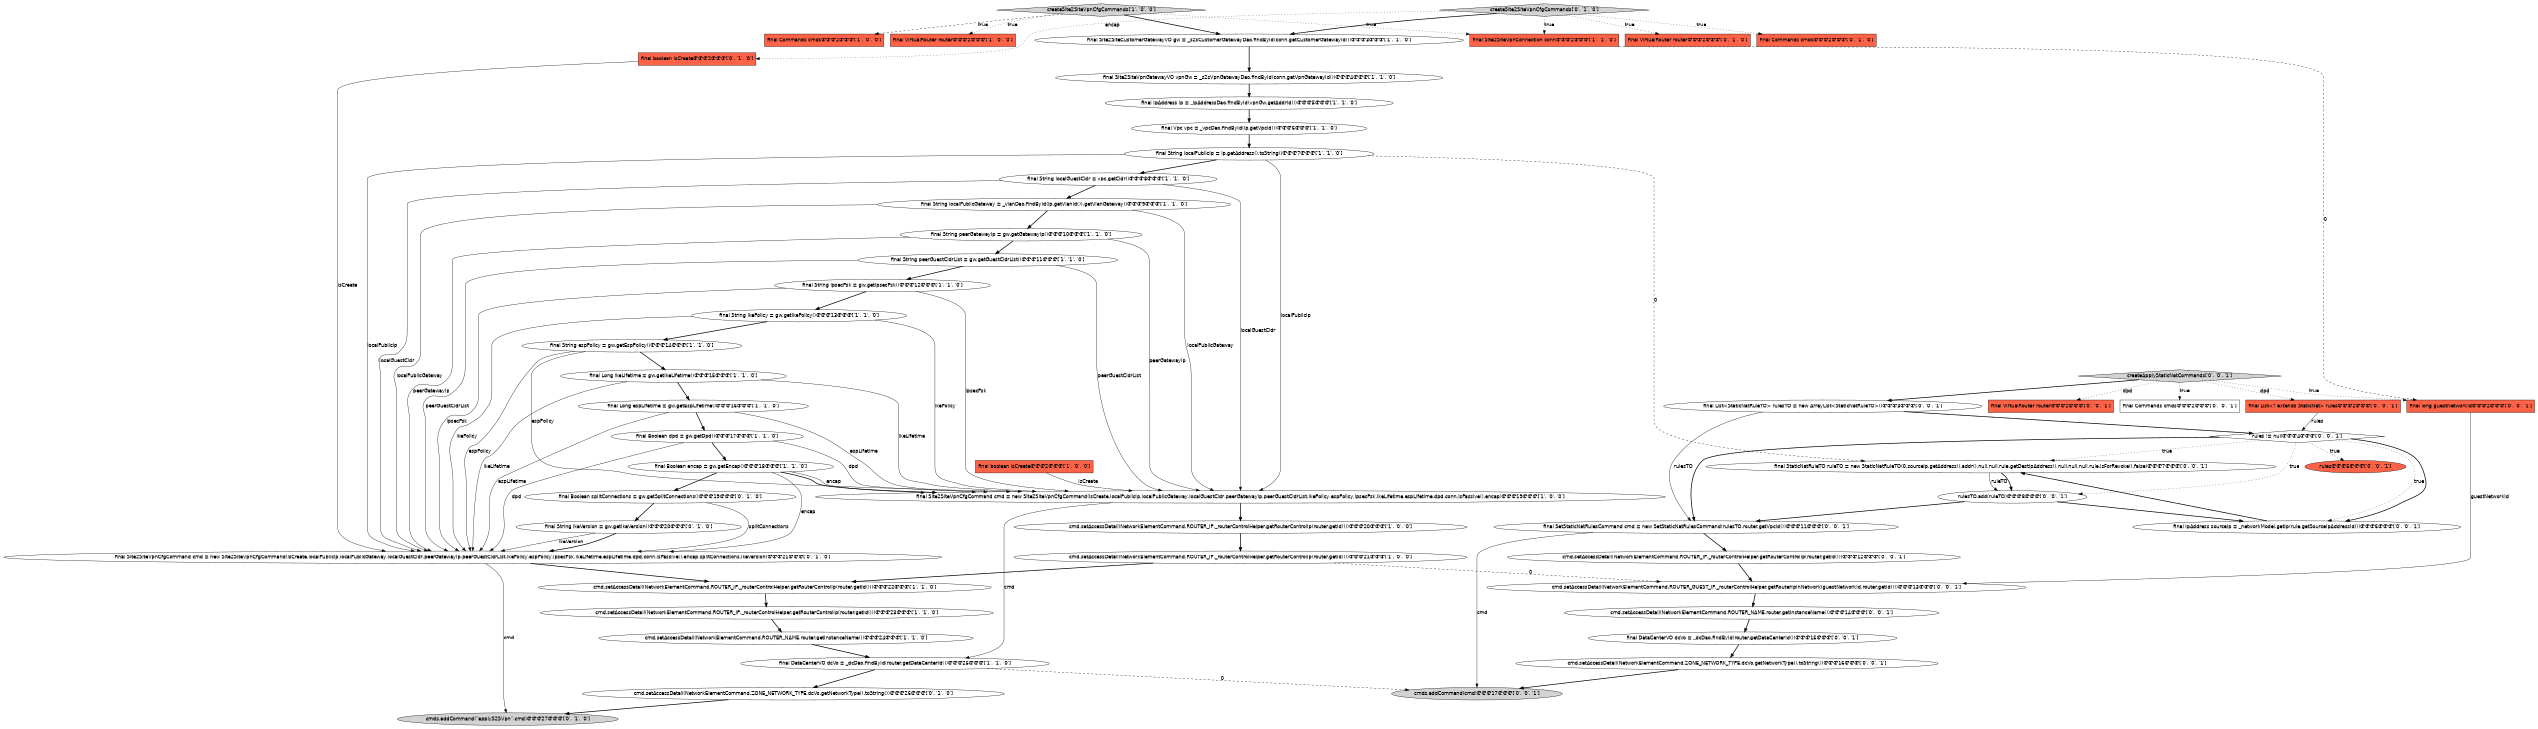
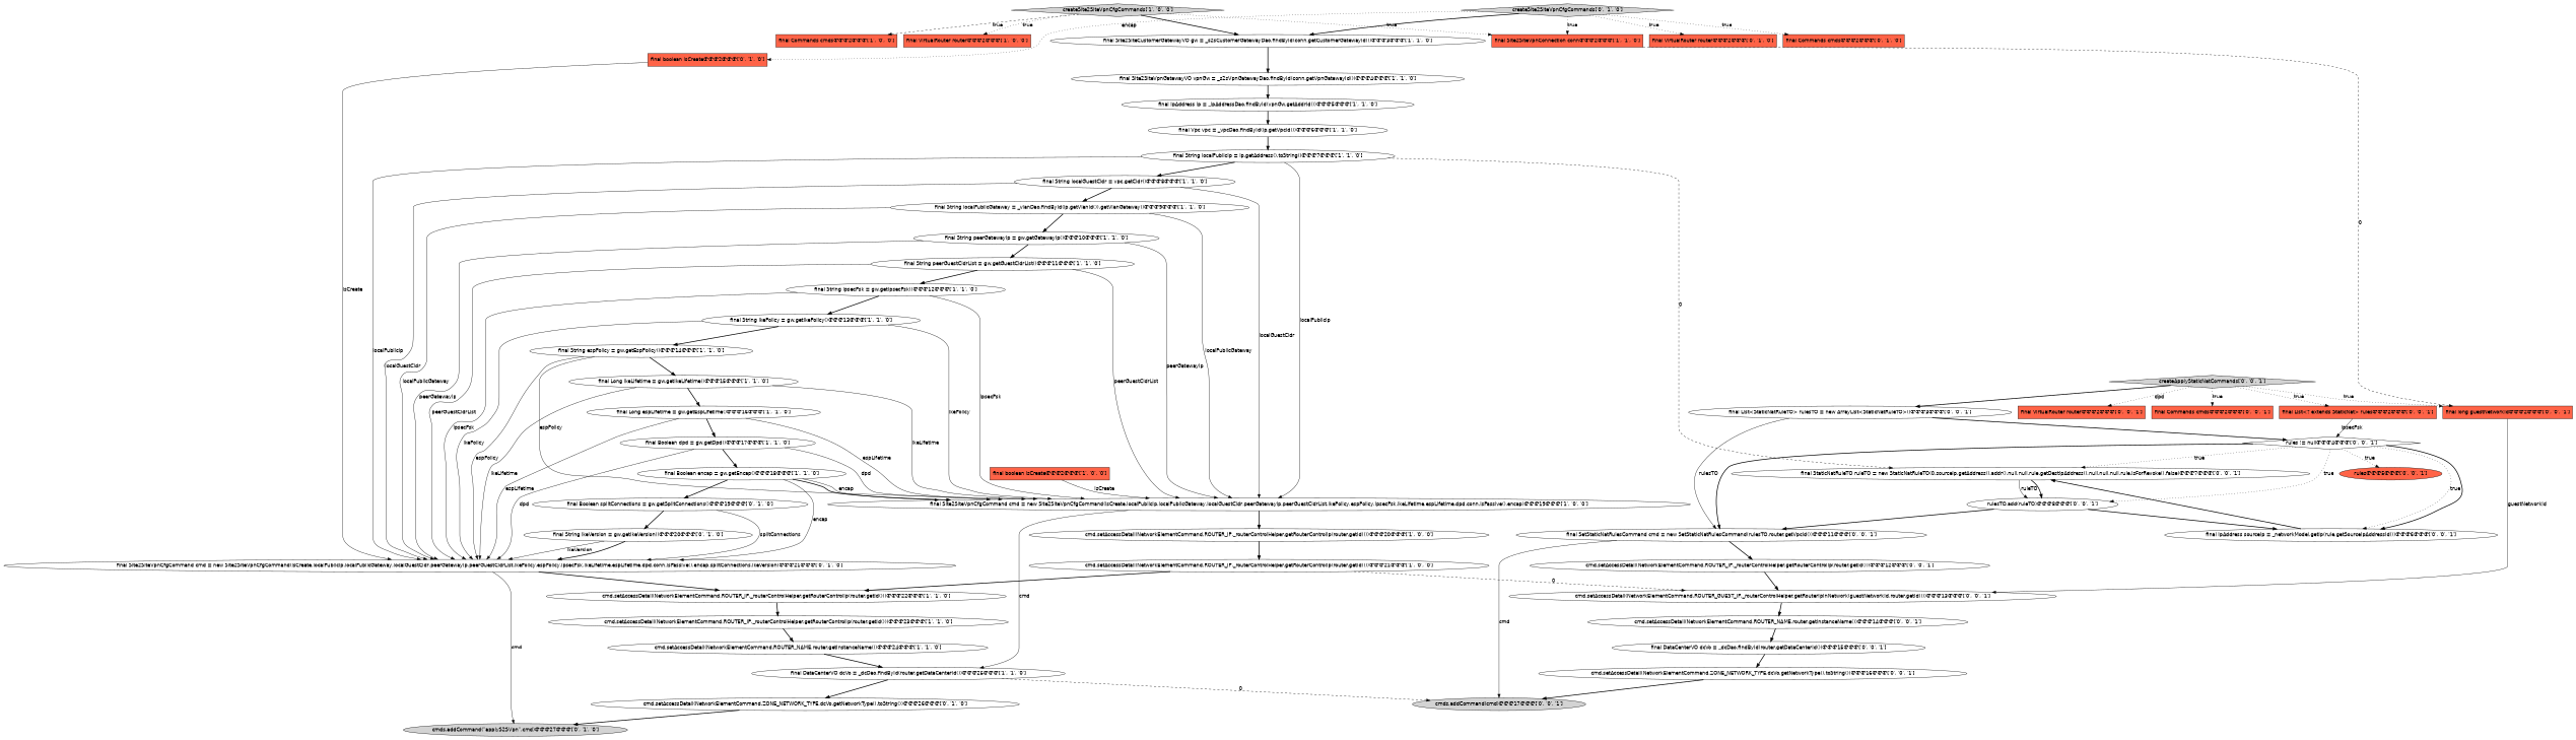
  digraph {
    fontname="DejaVu Sans"
    node [fillcolor=white fontname="DejaVu Sans" shape=ellipse style=filled]
    edge [fontname="DejaVu Sans" style=bold]
    n1 [label="final String ikePolicy = gw.getIkePolicy()@@@13@@@['1', '1', '0']"]
    n2 [label="final Site2SiteVpnCfgCommand cmd = new Site2SiteVpnCfgCommand(isCreate,localPublicIp,localPublicGateway,localGuestCidr,peerGatewayIp,peerGuestCidrList,ikePolicy,espPolicy,ipsecPsk,ikeLifetime,espLifetime,dpd,conn.isPassive(),encap)@@@19@@@['1', '0', '0']"]
    n3 [label="final Site2SiteVpnCfgCommand cmd = new Site2SiteVpnCfgCommand(isCreate,localPublicIp,localPublicGateway,localGuestCidr,peerGatewayIp,peerGuestCidrList,ikePolicy,espPolicy,ipsecPsk,ikeLifetime,espLifetime,dpd,conn.isPassive(),encap,splitConnections,ikeVersion)@@@21@@@['0', '1', '0']"]
    n4 [label="final String espPolicy = gw.getEspPolicy()@@@14@@@['1', '1', '0']"]
    n5 [label="final DataCenterVO dcVo = _dcDao.findById(router.getDataCenterId())@@@25@@@['1', '1', '0']"]
    n6 [label="cmd.setAccessDetail(NetworkElementCommand.ROUTER_IP,_routerControlHelper.getRouterControlIp(router.getId()))@@@20@@@['1', '0', '0']"]
    n7 [fillcolor=lightgray label="cmds.addCommand(\"applyS2SVpn\",cmd)@@@27@@@['0', '1', '0']"]
    n8 [label="cmd.setAccessDetail(NetworkElementCommand.ROUTER_IP,_routerControlHelper.getRouterControlIp(router.getId()))@@@22@@@['1', '1', '0']"]
    n9 [label="final Long ikeLifetime = gw.getIkeLifetime()@@@15@@@['1', '1', '0']"]
    n10 [label="cmd.setAccessDetail(NetworkElementCommand.ROUTER_GUEST_IP,_routerControlHelper.getRouterIpInNetwork(guestNetworkId,router.getId()))@@@13@@@['0', '0', '1']"]
    n11 [label="cmd.setAccessDetail(NetworkElementCommand.ROUTER_NAME,router.getInstanceName())@@@14@@@['0', '0', '1']"]
    n12 [label="final DataCenterVO dcVo = _dcDao.findById(router.getDataCenterId())@@@15@@@['0', '0', '1']"]
    n13 [label="final Site2SiteCustomerGatewayVO gw = _s2sCustomerGatewayDao.findById(conn.getCustomerGatewayId())@@@3@@@['1', '1', '0']"]
    n14 [label="final Site2SiteVpnGatewayVO vpnGw = _s2sVpnGatewayDao.findById(conn.getVpnGatewayId())@@@4@@@['1', '1', '0']"]
    n15 [label="final IpAddress ip = _ipAddressDao.findById(vpnGw.getAddrId())@@@5@@@['1', '1', '0']"]
    n16 [label="rulesTO.add(ruleTO)@@@8@@@['0', '0', '1']"]
    n17 [label="final SetStaticNatRulesCommand cmd = new SetStaticNatRulesCommand(rulesTO,router.getVpcId())@@@11@@@['0', '0', '1']"]
    n18 [label="final IpAddress sourceIp = _networkModel.getIp(rule.getSourceIpAddressId())@@@6@@@['0', '0', '1']"]
    n19 [fillcolor=lightgray label="cmds.addCommand(cmd)@@@17@@@['0', '0', '1']"]
    n20 [label="cmd.setAccessDetail(NetworkElementCommand.ROUTER_IP,_routerControlHelper.getRouterControlIp(router.getId()))@@@12@@@['0', '0', '1']"]
    n21 [label="final StaticNatRuleTO ruleTO = new StaticNatRuleTO(0,sourceIp.getAddress().addr(),null,null,rule.getDestIpAddress(),null,null,null,rule.isForRevoke(),false)@@@7@@@['0', '0', '1']"]
    n22 [label="cmd.setAccessDetail(NetworkElementCommand.ZONE_NETWORK_TYPE,dcVo.getNetworkType().toString())@@@26@@@['0', '1', '0']"]
    n23 [label="final Boolean encap = gw.getEncap()@@@18@@@['1', '1', '0']"]
    n24 [label="final Boolean splitConnections = gw.getSplitConnections()@@@19@@@['0', '1', '0']"]
    n25 [label="final String ikeVersion = gw.getIkeVersion()@@@20@@@['0', '1', '0']"]
    n26 [fillcolor=tomato label="final boolean isCreate@@@2@@@['0', '1', '0']" shape=box]
    n27 [label="cmd.setAccessDetail(NetworkElementCommand.ROUTER_IP,_routerControlHelper.getRouterControlIp(router.getId()))@@@21@@@['1', '0', '0']"]
    n28 [fillcolor=lightgray label="createSite2SiteVpnCfgCommands['1', '0', '0']" shape=diamond]
    n29 [fillcolor=tomato label="final Commands cmds@@@2@@@['1', '0', '0']" shape=box]
    n30 [fillcolor=tomato label="final VirtualRouter router@@@2@@@['1', '0', '0']" shape=box]
    n31 [fillcolor=tomato label="final Site2SiteVpnConnection conn@@@2@@@['1', '1', '0']" shape=box]
    n32 [fillcolor=tomato label="final long guestNetworkId@@@2@@@['0', '0', '1']" shape=box]
    n33 [fillcolor=tomato label="final boolean isCreate@@@2@@@['1', '0', '0']" shape=box]
    n34 [label="cmd.setAccessDetail(NetworkElementCommand.ROUTER_IP,_routerControlHelper.getRouterControlIp(router.getId()))@@@23@@@['1', '1', '0']"]
    n35 [label="final Boolean dpd = gw.getDpd()@@@17@@@['1', '1', '0']"]
    n36 [label="final String localPublicIp = ip.getAddress().toString()@@@7@@@['1', '1', '0']"]
    n37 [label="final String localGuestCidr = vpc.getCidr()@@@8@@@['1', '1', '0']"]
    n38 [label="final String localPublicGateway = _vlanDao.findById(ip.getVlanId()).getVlanGateway()@@@9@@@['1', '1', '0']"]
    n39 [label="cmd.setAccessDetail(NetworkElementCommand.ZONE_NETWORK_TYPE,dcVo.getNetworkType().toString())@@@16@@@['0', '0', '1']"]
    n40 [label="cmd.setAccessDetail(NetworkElementCommand.ROUTER_NAME,router.getInstanceName())@@@24@@@['1', '1', '0']"]
    n41 [fillcolor=tomato label="final Commands cmds@@@2@@@['0', '1', '0']" shape=box]
    n42 [fillcolor=lightgray label="createApplyStaticNatCommands['0', '0', '1']" shape=diamond]
    n43 [fillcolor=tomato label="final VirtualRouter router@@@2@@@['0', '0', '1']" shape=box]
-   n44 [label="final Commands cmds@@@2@@@['0', '0', '1']" shape=box]
+   n44 [fillcolor=tomato label="final Commands cmds@@@2@@@['0', '0', '1']" shape=box]
    n45 [fillcolor=tomato label="final List<? extends StaticNat> rules@@@2@@@['0', '0', '1']" shape=box]
    n46 [label="final List<StaticNatRuleTO> rulesTO = new ArrayList<StaticNatRuleTO>()@@@3@@@['0', '0', '1']"]
    n47 [label="rules != null@@@4@@@['0', '0', '1']" shape=diamond]
    n48 [fillcolor=tomato label="rules@@@5@@@['0', '0', '1']"]
    n49 [label="final String peerGuestCidrList = gw.getGuestCidrList()@@@11@@@['1', '1', '0']"]
    n50 [label="final String ipsecPsk = gw.getIpsecPsk()@@@12@@@['1', '1', '0']"]
    n51 [label="final String peerGatewayIp = gw.getGatewayIp()@@@10@@@['1', '1', '0']"]
    n52 [label="final Long espLifetime = gw.getEspLifetime()@@@16@@@['1', '1', '0']"]
    n53 [fillcolor=tomato label="final VirtualRouter router@@@2@@@['0', '1', '0']" shape=box]
    n54 [fillcolor=lightgray label="createSite2SiteVpnCfgCommands['0', '1', '0']" shape=diamond]
    n55 [label="final Vpc vpc = _vpcDao.findById(ip.getVpcId())@@@6@@@['1', '1', '0']"]
    n1 -> n2 [label=ikePolicy style=solid]
    n1 -> n3 [label=ikePolicy style=solid]
    n1 -> n4
    n2 -> n5 [label=cmd style=solid]
    n2 -> n6
    n3 -> n7 [label=cmd style=solid]
    n3 -> n8
    n4 -> n2 [label=espPolicy style=solid]
    n4 -> n3 [label=espPolicy style=solid]
    n4 -> n9
    n5 -> n19 [label=0 style=dashed]
    n5 -> n22
    n6 -> n27
    n8 -> n34
    n9 -> n2 [label=ikeLifetime style=solid]
    n9 -> n3 [label=ikeLifetime style=solid]
    n9 -> n52
    n10 -> n11
    n11 -> n12
    n12 -> n39
    n13 -> n14
    n14 -> n15
    n15 -> n55
    n16 -> n17
    n16 -> n18
    n17 -> n19 [label=cmd style=solid]
    n17 -> n20
    n18 -> n21
    n20 -> n10
    n21 -> n16 [label=ruleTO style=solid]
    n21 -> n16
    n22 -> n7
    n23 -> n2 [label=encap style=solid]
    n23 -> n2
    n23 -> n3 [label=encap style=solid]
    n23 -> n24
    n24 -> n3 [label=splitConnections style=solid]
    n24 -> n25
    n25 -> n3 [label=ikeVersion style=solid]
    n25 -> n3
    n26 -> n3 [label=isCreate style=solid]
    n27 -> n8
    n27 -> n10 [label=0 style=dashed]
    n28 -> n13
    n28 -> n29 [label=true style=dashed]
    n28 -> n30 [label=true style=dotted]
    n28 -> n31 [label=true style=dotted]
    n31 -> n32 [label=0 style=dashed]
    n32 -> n10 [label=guestNetworkId style=solid]
    n33 -> n2 [label=isCreate style=solid]
    n34 -> n40
    n35 -> n2 [label=dpd style=solid]
    n35 -> n3 [label=dpd style=solid]
    n35 -> n23
    n36 -> n2 [label=localPublicIp style=solid]
    n36 -> n3 [label=localPublicIp style=solid]
    n36 -> n21 [label=0 style=dashed]
    n36 -> n37
    n37 -> n2 [label=localGuestCidr style=solid]
    n37 -> n3 [label=localGuestCidr style=solid]
    n37 -> n38
    n38 -> n2 [label=localPublicGateway style=solid]
    n38 -> n3 [label=localPublicGateway style=solid]
    n38 -> n51
    n39 -> n19
    n40 -> n5
    n42 -> n32 [label=true style=dotted]
    n42 -> n43 [label=dpd style=dotted]
    n42 -> n44 [label=true style=dotted]
-   n42 -> n45 [label=dpd style=dotted]
+   n42 -> n45 [label=true style=dotted]
    n42 -> n46
-   n45 -> n47 [label=rules style=solid]
+   n45 -> n47 [label=ipsecPsk style=solid]
    n46 -> n17 [label=rulesTO style=solid]
    n46 -> n47
    n47 -> n16 [label=true style=dotted]
    n47 -> n17
    n47 -> n18 [label=true style=dotted]
    n47 -> n18
    n47 -> n21 [label=true style=dotted]
    n47 -> n48 [label=true style=dotted]
    n49 -> n2 [label=peerGuestCidrList style=solid]
    n49 -> n3 [label=peerGuestCidrList style=solid]
    n49 -> n50
    n50 -> n1
    n50 -> n2 [label=ipsecPsk style=solid]
    n50 -> n3 [label=ipsecPsk style=solid]
    n51 -> n2 [label=peerGatewayIp style=solid]
    n51 -> n3 [label=peerGatewayIp style=solid]
    n51 -> n49
    n52 -> n2 [label=espLifetime style=solid]
    n52 -> n3 [label=espLifetime style=solid]
    n52 -> n35
    n54 -> n13
    n54 -> n26 [label=encap style=dotted]
    n54 -> n31 [label=true style=dotted]
    n54 -> n41 [label=true style=dotted]
    n54 -> n53 [label=true style=dotted]
    n55 -> n36
  }
